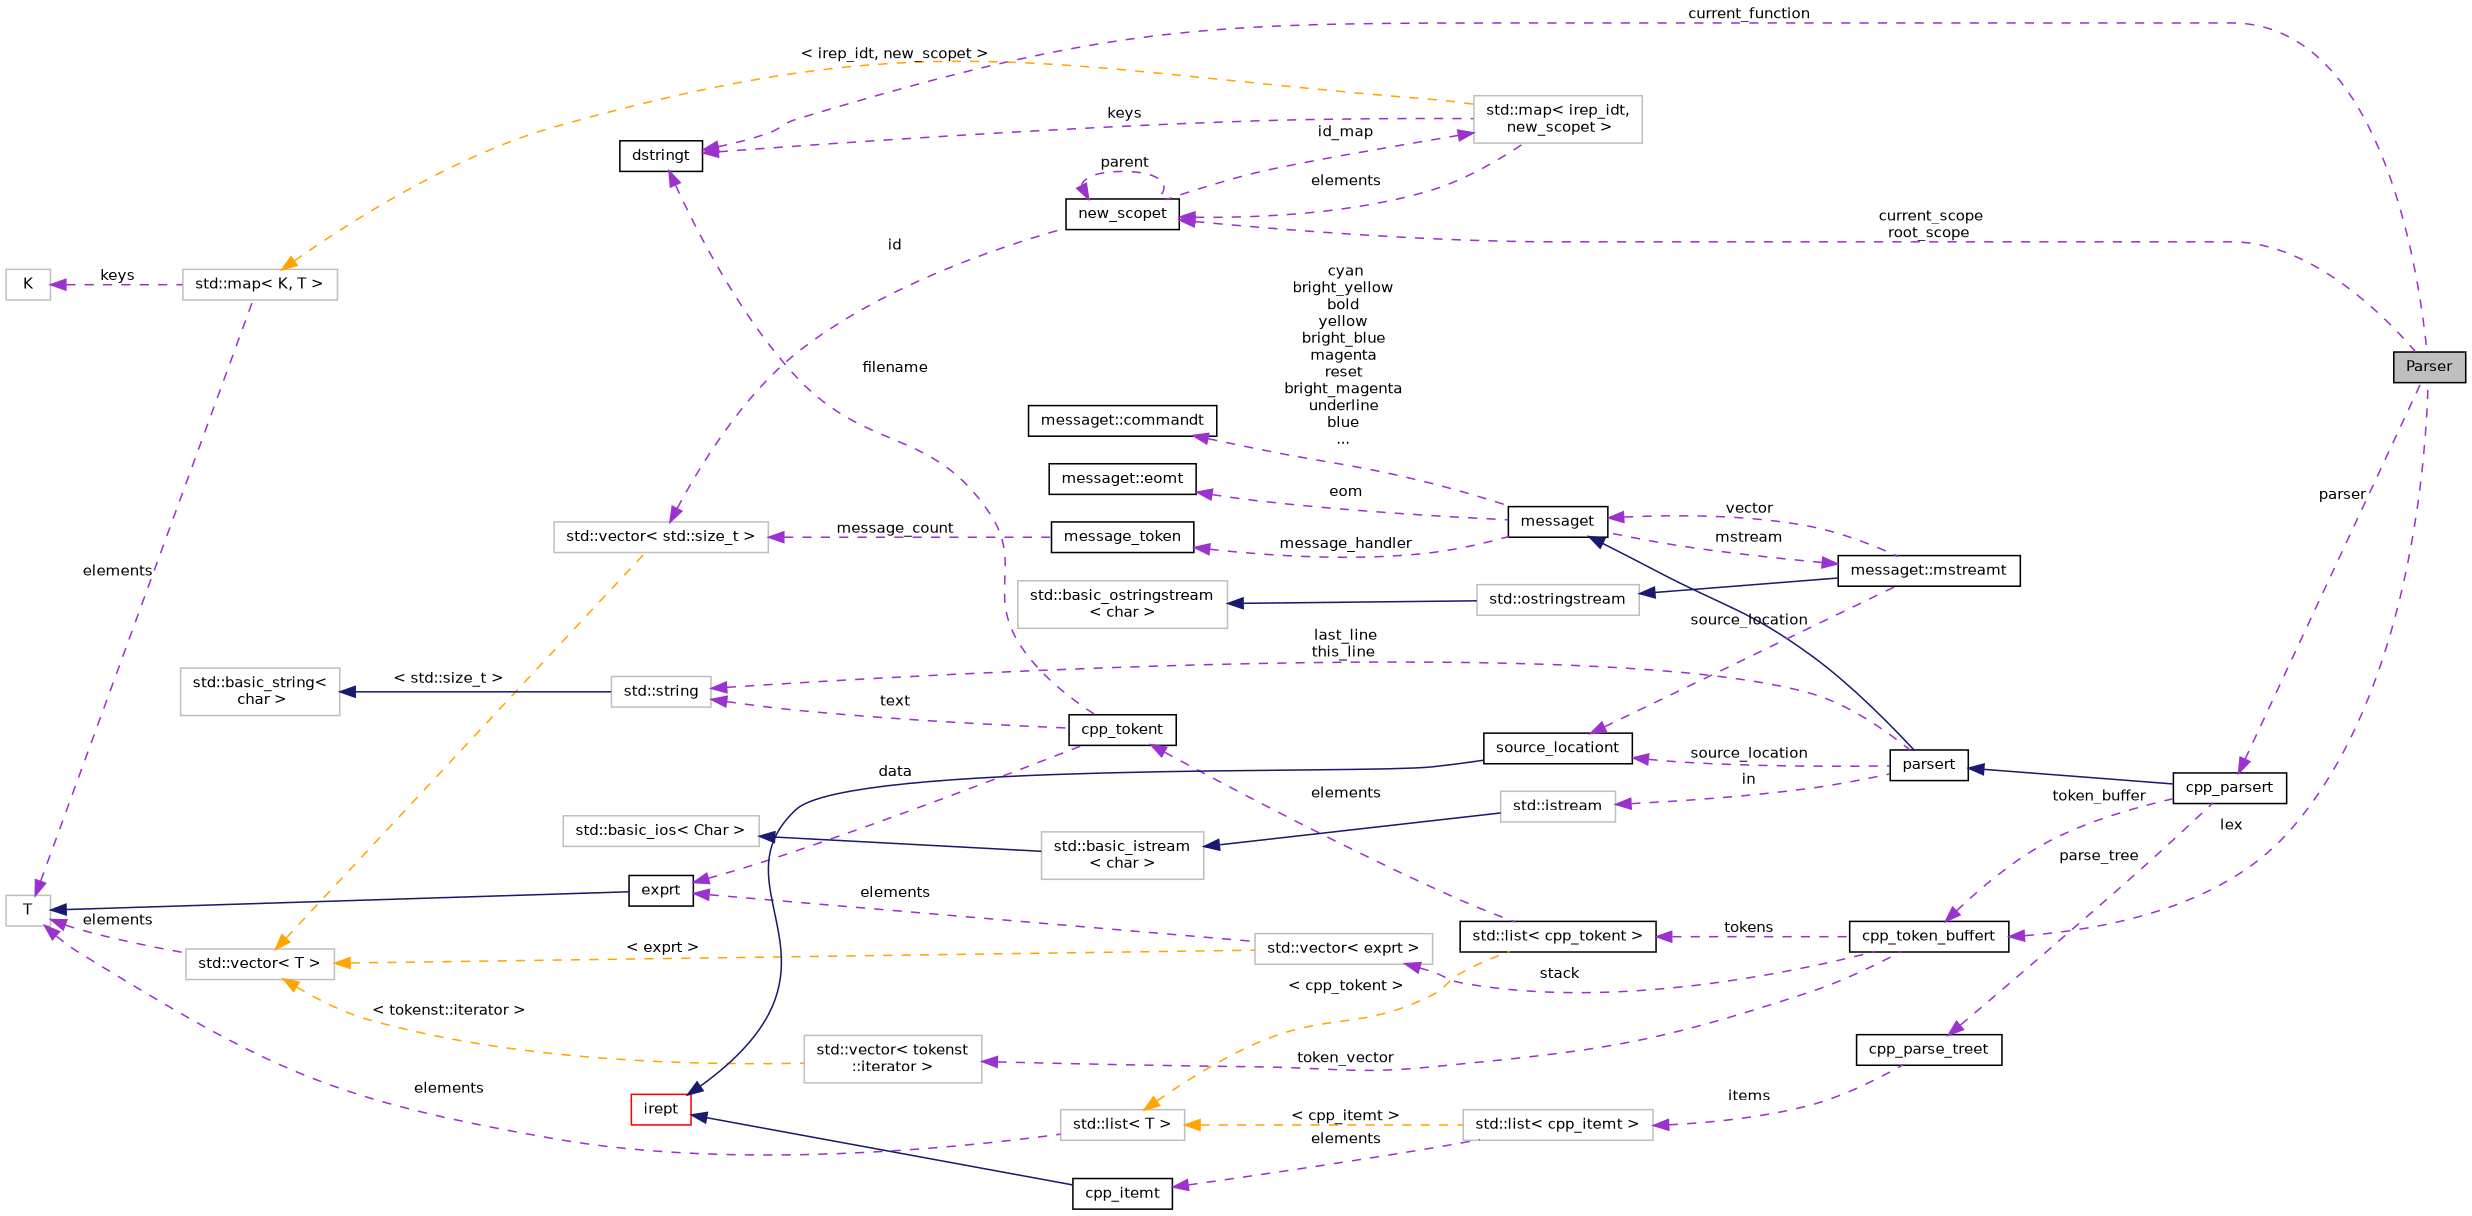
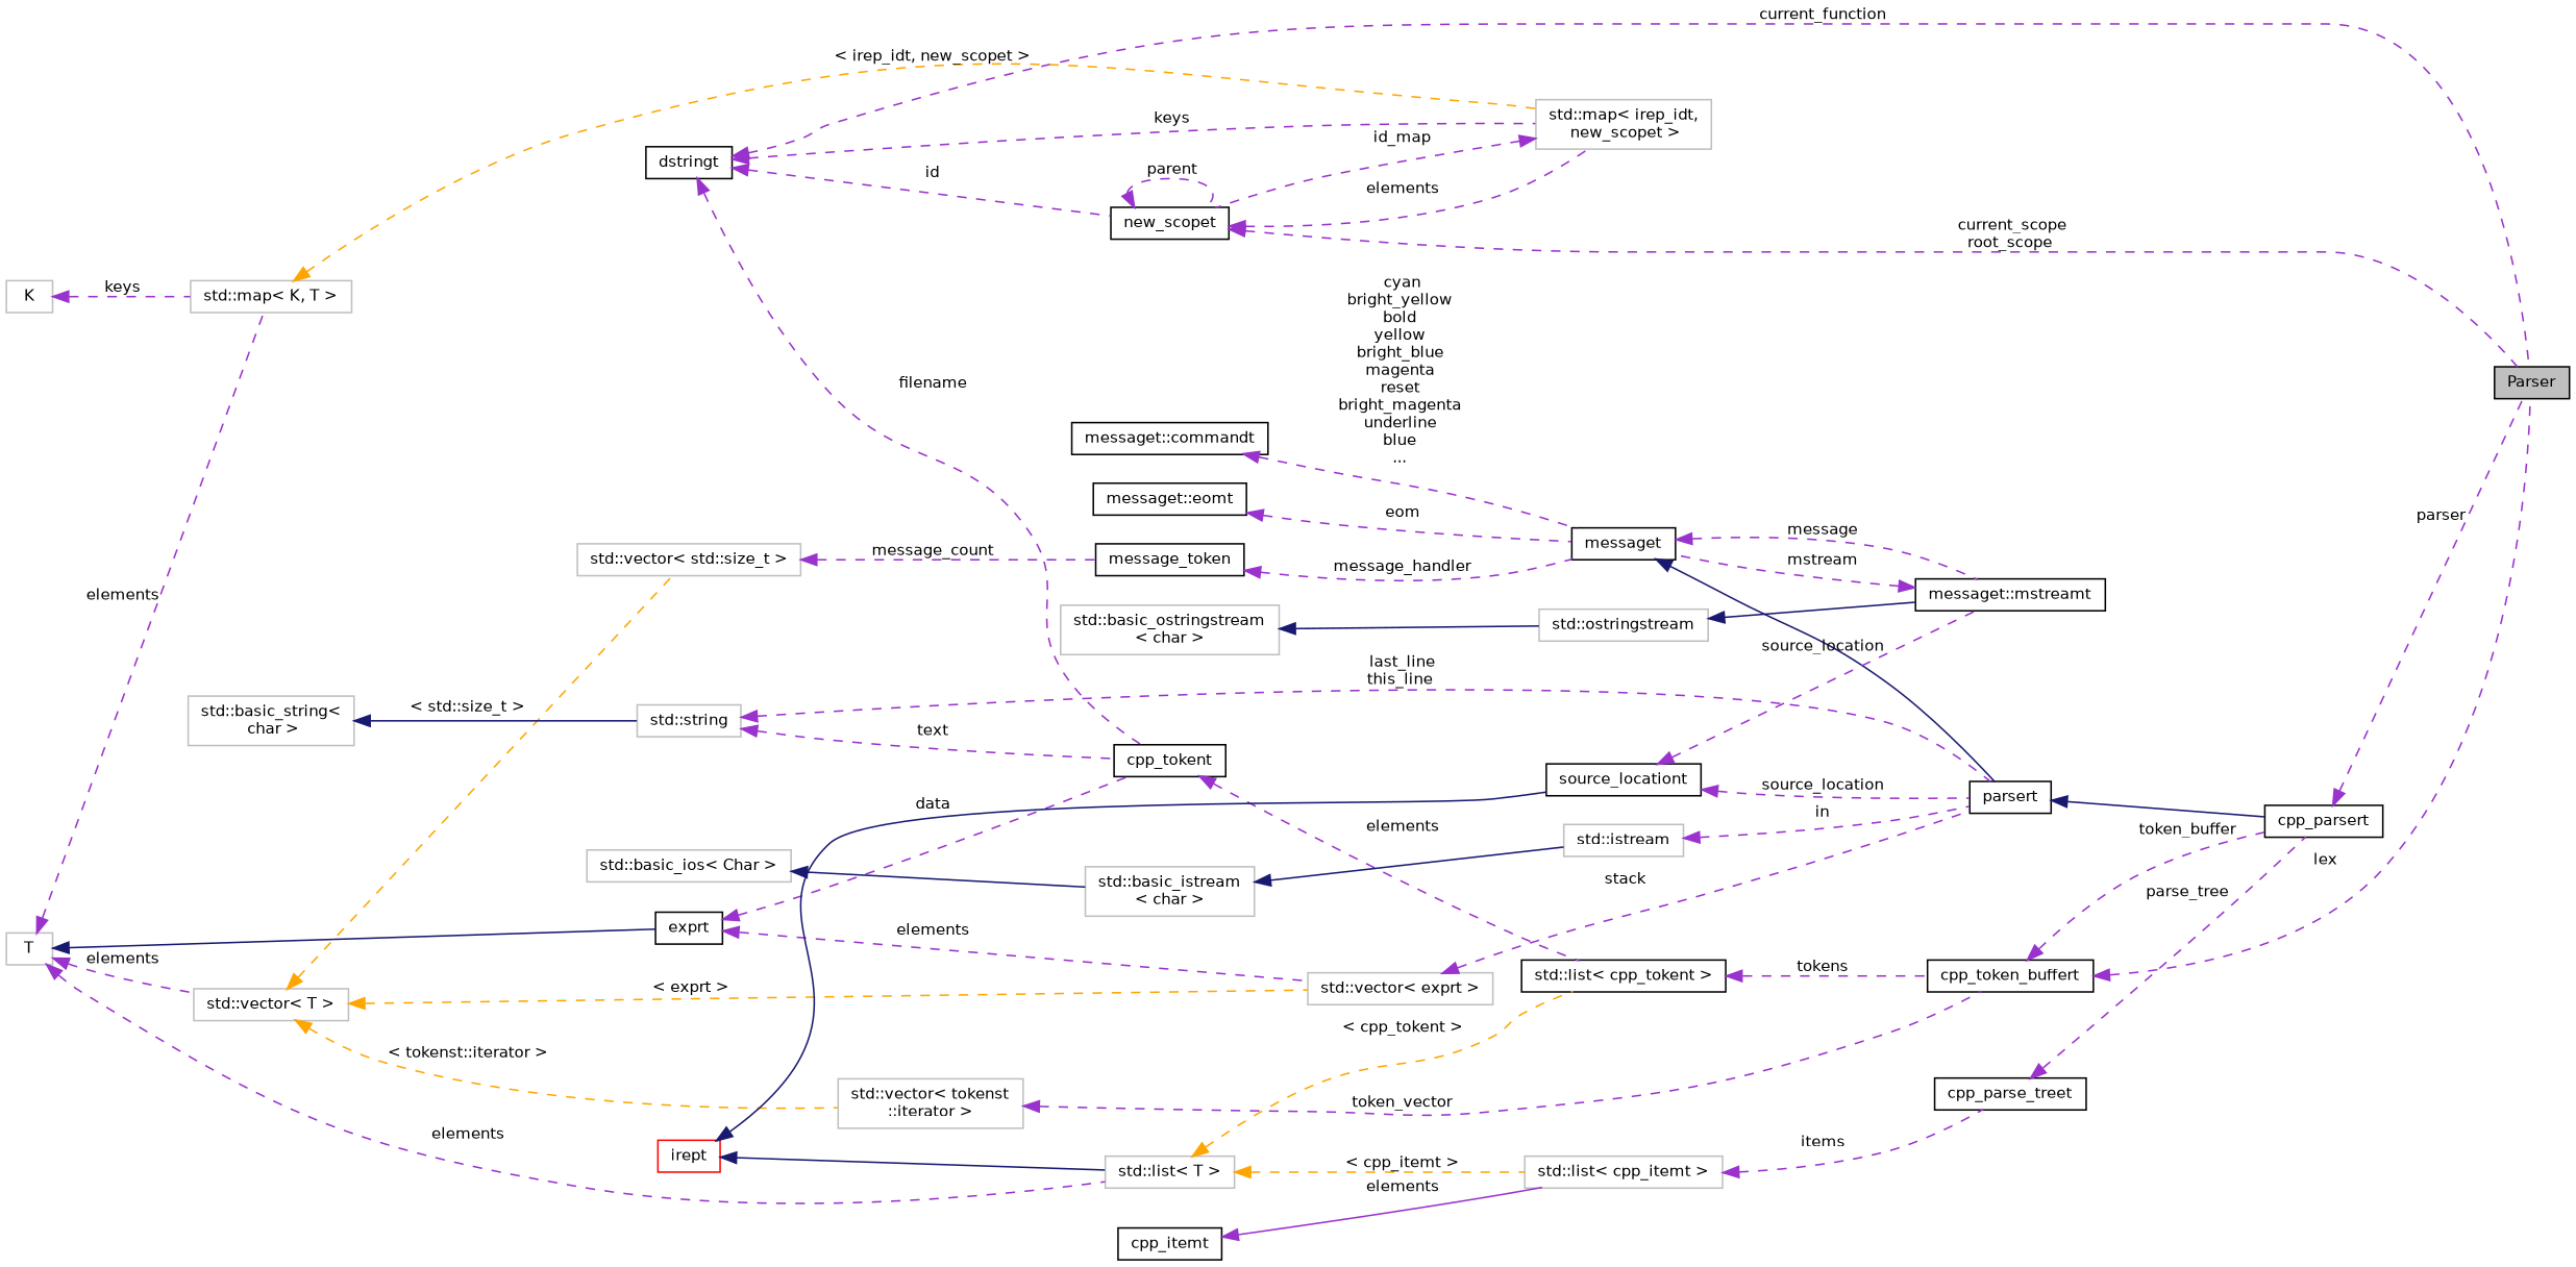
  digraph {
    rankdir=LR
    node [color=black fontname=Helvetica fontsize=10 shape=record]
    edge [color=darkorchid3 dir=back fontname=Helvetica fontsize=10 labelfontname=Helvetica labelfontsize=10 style=dashed]
    n1 [fillcolor=grey75 fontcolor=black height=0.2 label=Parser style=filled width=0.4]
    n2 [height=0.2 label=new_scopet width=0.4]
    n3 [color=grey75 height=0.2 label="std::map\< irep_idt,\l new_scopet \>" width=0.4]
    n4 [height=0.2 label=dstringt width=0.4]
    n5 [height=0.2 label=cpp_tokent width=0.4]
    n6 [height=0.2 label="std::list\< cpp_tokent \>" width=0.4]
    n7 [color=grey75 height=0.2 label="std::map\< K, T \>" width=0.4]
    n8 [color=grey75 height=0.2 label=K width=0.4]
    n9 [color=grey75 height=0.2 label=T width=0.4]
    n10 [color=grey75 height=0.2 label="std::vector\< T \>" width=0.4]
    n11 [color=grey75 height=0.2 label="std::list\< T \>" width=0.4]
    n12 [height=0.2 label=exprt width=0.4]
    n13 [color=grey75 height=0.2 label="std::vector\< std::size_t \>" width=0.4]
    n14 [color=grey75 height=0.2 label="std::vector\< exprt \>" width=0.4]
    n15 [color=grey75 height=0.2 label="std::vector\< tokenst\l::iterator \>" width=0.4]
    n16 [color=grey75 height=0.2 label="std::list\< cpp_itemt \>" width=0.4]
    n17 [height=0.2 label=cpp_parsert width=0.4]
    n18 [height=0.2 label=parsert width=0.4]
    n19 [height=0.2 label=messaget width=0.4]
    n20 [height=0.2 label="messaget::mstreamt" width=0.4]
    n21 [height=0.2 label=message_token width=0.4]
    n22 [height=0.2 label=cpp_token_buffert width=0.4]
    n23 [height=0.2 label="messaget::commandt" width=0.4]
    n24 [color=grey75 height=0.2 label="std::ostringstream" width=0.4]
    n25 [color=grey75 height=0.2 label="std::basic_ostringstream\l\< char \>" width=0.4]
    n26 [height=0.2 label=source_locationt width=0.4]
    n27 [color=red height=0.2 label=irept width=0.4]
    n28 [height=0.2 label=cpp_itemt width=0.4]
    n29 [height=0.2 label="messaget::eomt" width=0.4]
    n30 [color=grey75 height=0.2 label="std::istream" width=0.4]
    n31 [color=grey75 height=0.2 label="std::basic_istream\l\< char \>" width=0.4]
    n32 [color=grey75 height=0.2 label="std::basic_ios\< Char \>" width=0.4]
    n33 [color=grey75 height=0.2 label="std::string" width=0.4]
    n34 [color=grey75 height=0.2 label="std::basic_string\<\l char \>" width=0.4]
    n35 [height=0.2 label=cpp_parse_treet width=0.4]
    n2 -> n1 [label=" current_scope\nroot_scope"]
    n2 -> n2 [label=" parent"]
    n2 -> n3 [label=" elements"]
    n3 -> n2 [label=" id_map"]
    n4 -> n1 [label=" current_function"]
-   n13 -> n2 [label=" id"]
+   n4 -> n2 [label=" id"]
    n4 -> n3 [label=" keys"]
    n4 -> n5 [label=" filename"]
    n5 -> n6 [label=" elements"]
    n6 -> n22 [label=" tokens"]
    n7 -> n3 [color=orange label=" \< irep_idt, new_scopet \>"]
    n8 -> n7 [label=" keys"]
    n9 -> n7 [label=" elements"]
    n9 -> n10 [label=" elements"]
    n9 -> n11 [label=" elements"]
    n9 -> n12 [color=midnightblue style=solid]
    n10 -> n13 [color=orange label=" \< std::size_t \>"]
    n10 -> n14 [color=orange label=" \< exprt \>"]
    n10 -> n15 [color=orange label=" \< tokenst::iterator \>"]
    n11 -> n6 [color=orange label=" \< cpp_tokent \>"]
    n11 -> n16 [color=orange label=" \< cpp_itemt \>"]
    n12 -> n5 [label=" data"]
    n12 -> n14 [label=" elements"]
    n13 -> n21 [label=" message_count"]
-   n14 -> n22 [label=" stack"]
+   n14 -> n18 [label=" stack"]
    n15 -> n22 [label=" token_vector"]
    n16 -> n35 [label=" items"]
    n17 -> n1 [label=" parser"]
    n18 -> n17 [color=midnightblue style=solid]
    n19 -> n18 [color=midnightblue style=solid]
-   n19 -> n20 [label=" vector"]
+   n19 -> n20 [label=" message"]
    n20 -> n19 [label=" mstream"]
    n21 -> n19 [label=" message_handler"]
    n22 -> n1 [label=" lex"]
    n22 -> n17 [label=" token_buffer"]
    n23 -> n19 [label=" cyan\nbright_yellow\nbold\nyellow\nbright_blue\nmagenta\nreset\nbright_magenta\nunderline\nblue\n..."]
    n24 -> n20 [color=midnightblue style=solid]
    n25 -> n24 [color=midnightblue style=solid]
    n26 -> n18 [label=" source_location"]
    n26 -> n20 [label=" source_location"]
    n27 -> n26 [color=midnightblue style=solid]
-   n27 -> n28 [color=midnightblue style=solid]
-   n28 -> n16 [label=" elements"]
+   n27 -> n11 [color=midnightblue style=solid]
+   n28 -> n16 [label=" elements" style=solid]
    n29 -> n19 [label=" eom"]
    n30 -> n18 [label=" in"]
    n31 -> n30 [color=midnightblue style=solid]
    n32 -> n31 [color=midnightblue style=solid]
    n33 -> n5 [label=" text"]
    n33 -> n18 [label=" last_line\nthis_line"]
    n34 -> n33 [color=midnightblue style=solid]
    n35 -> n17 [label=" parse_tree"]
  }
